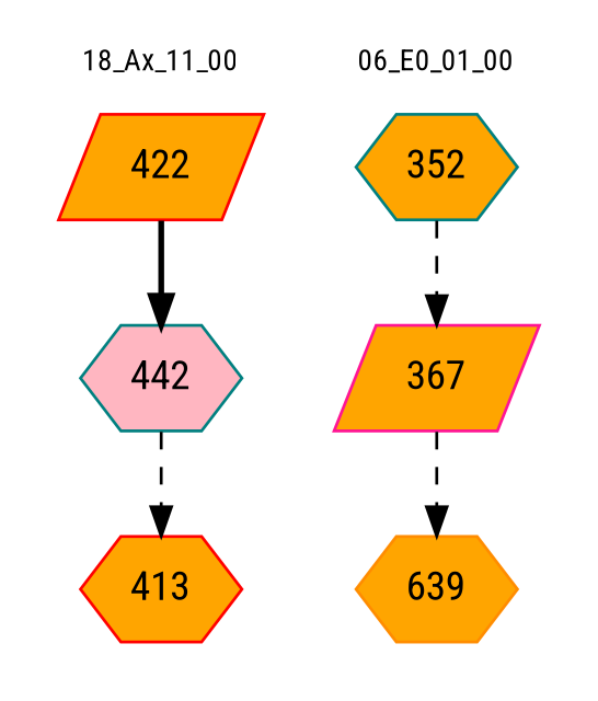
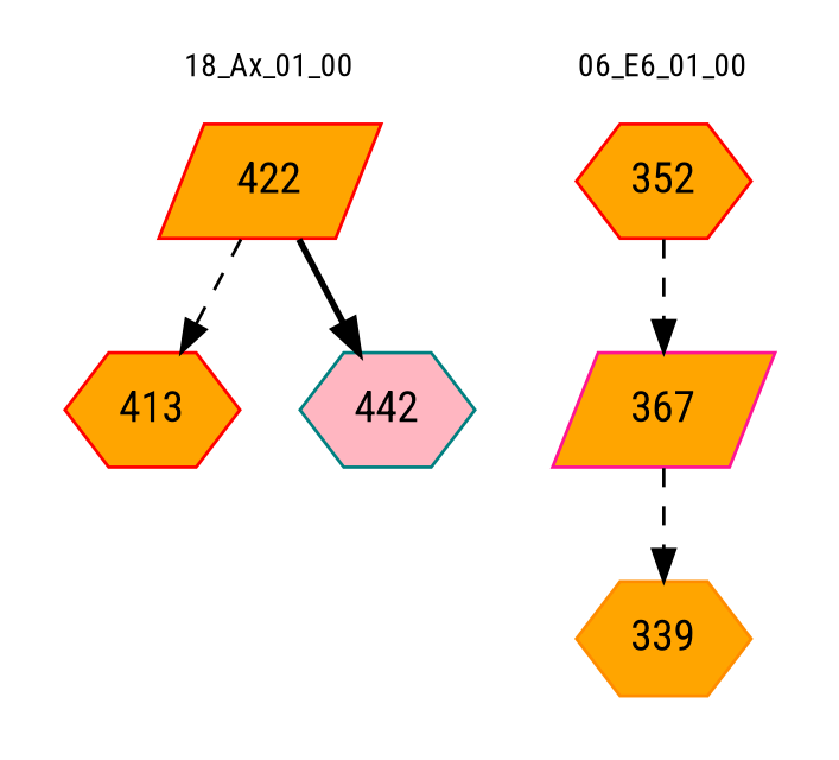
  digraph {
    fontname="Roboto Condensed"
    node [color=red fillcolor=orange fontname="Roboto Condensed" shape=hexagon style=filled]
    edge [color=black fontname="Roboto Condensed" style=dashed]
    n1 [label=422 shape=parallelogram]
    n2 [label=413]
    n3 [color=teal fillcolor=lightpink label=442]
-   n4 [color=teal label=352]
-   n5 [color=darkorange label=639]
+   n4 [label=352]
+   n5 [color=darkorange label=339]
    n6 [color=deeppink label=367 shape=parallelogram]
    subgraph cluster_1 {
      color=white
      fontsize=10
-     label="18_Ax_11_00"
+     label="18_Ax_01_00"
      n1
      n2
      n3
    }
    subgraph cluster_2 {
      color=white
      fontsize=10
-     label="06_E0_01_00"
+     label="06_E6_01_00"
      n4
      n5
      n6
    }
-   n3 -> n2
+   n1 -> n2
    n1 -> n3 [style=bold]
    n4 -> n6
    n6 -> n5
  }
